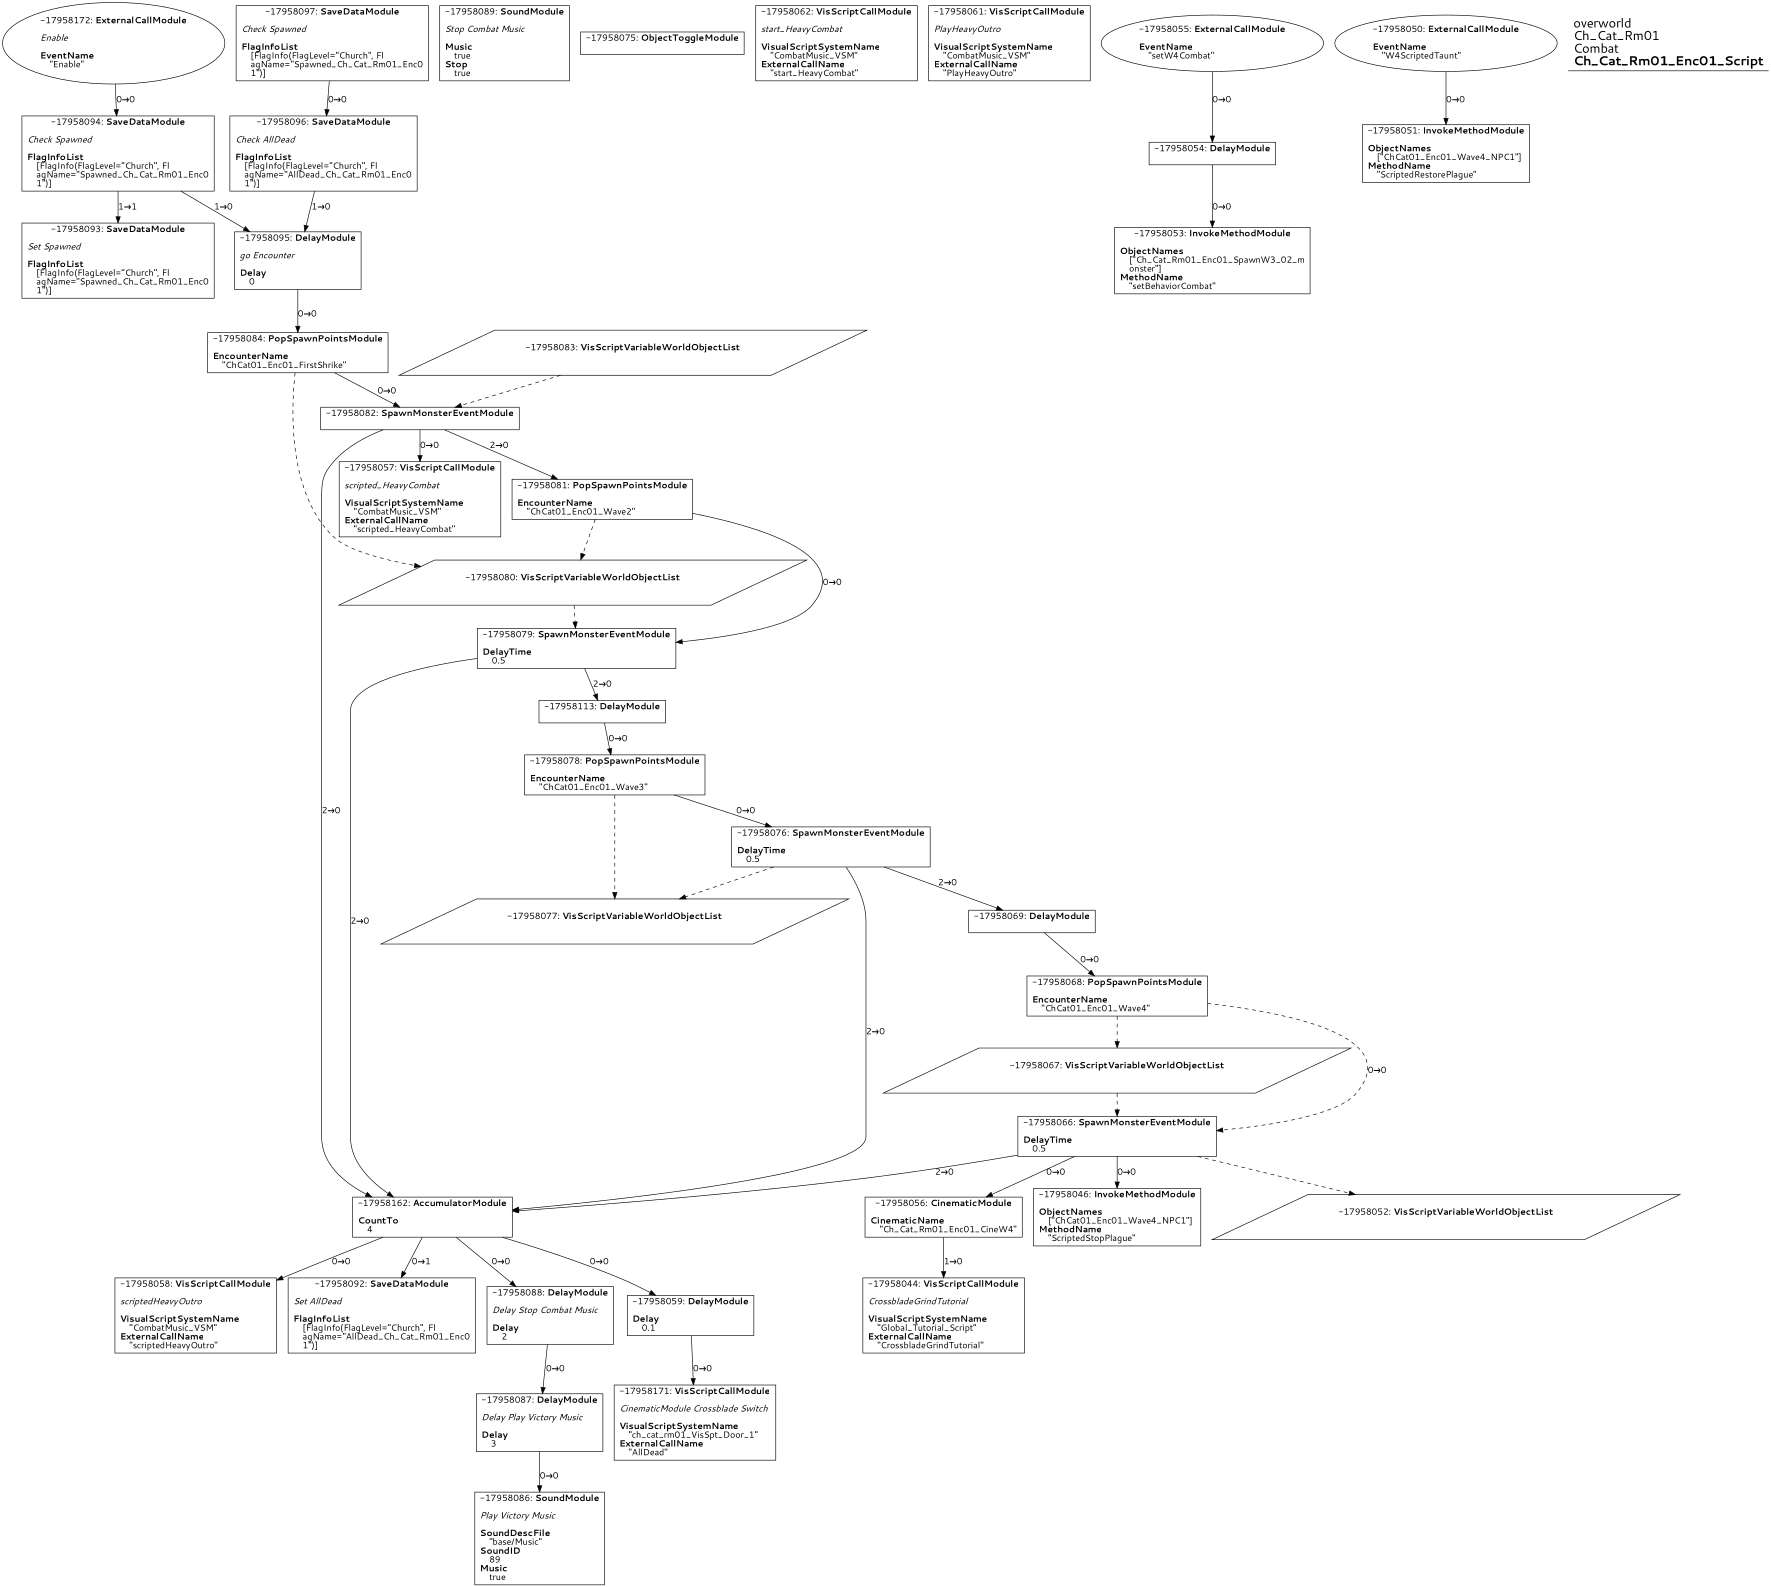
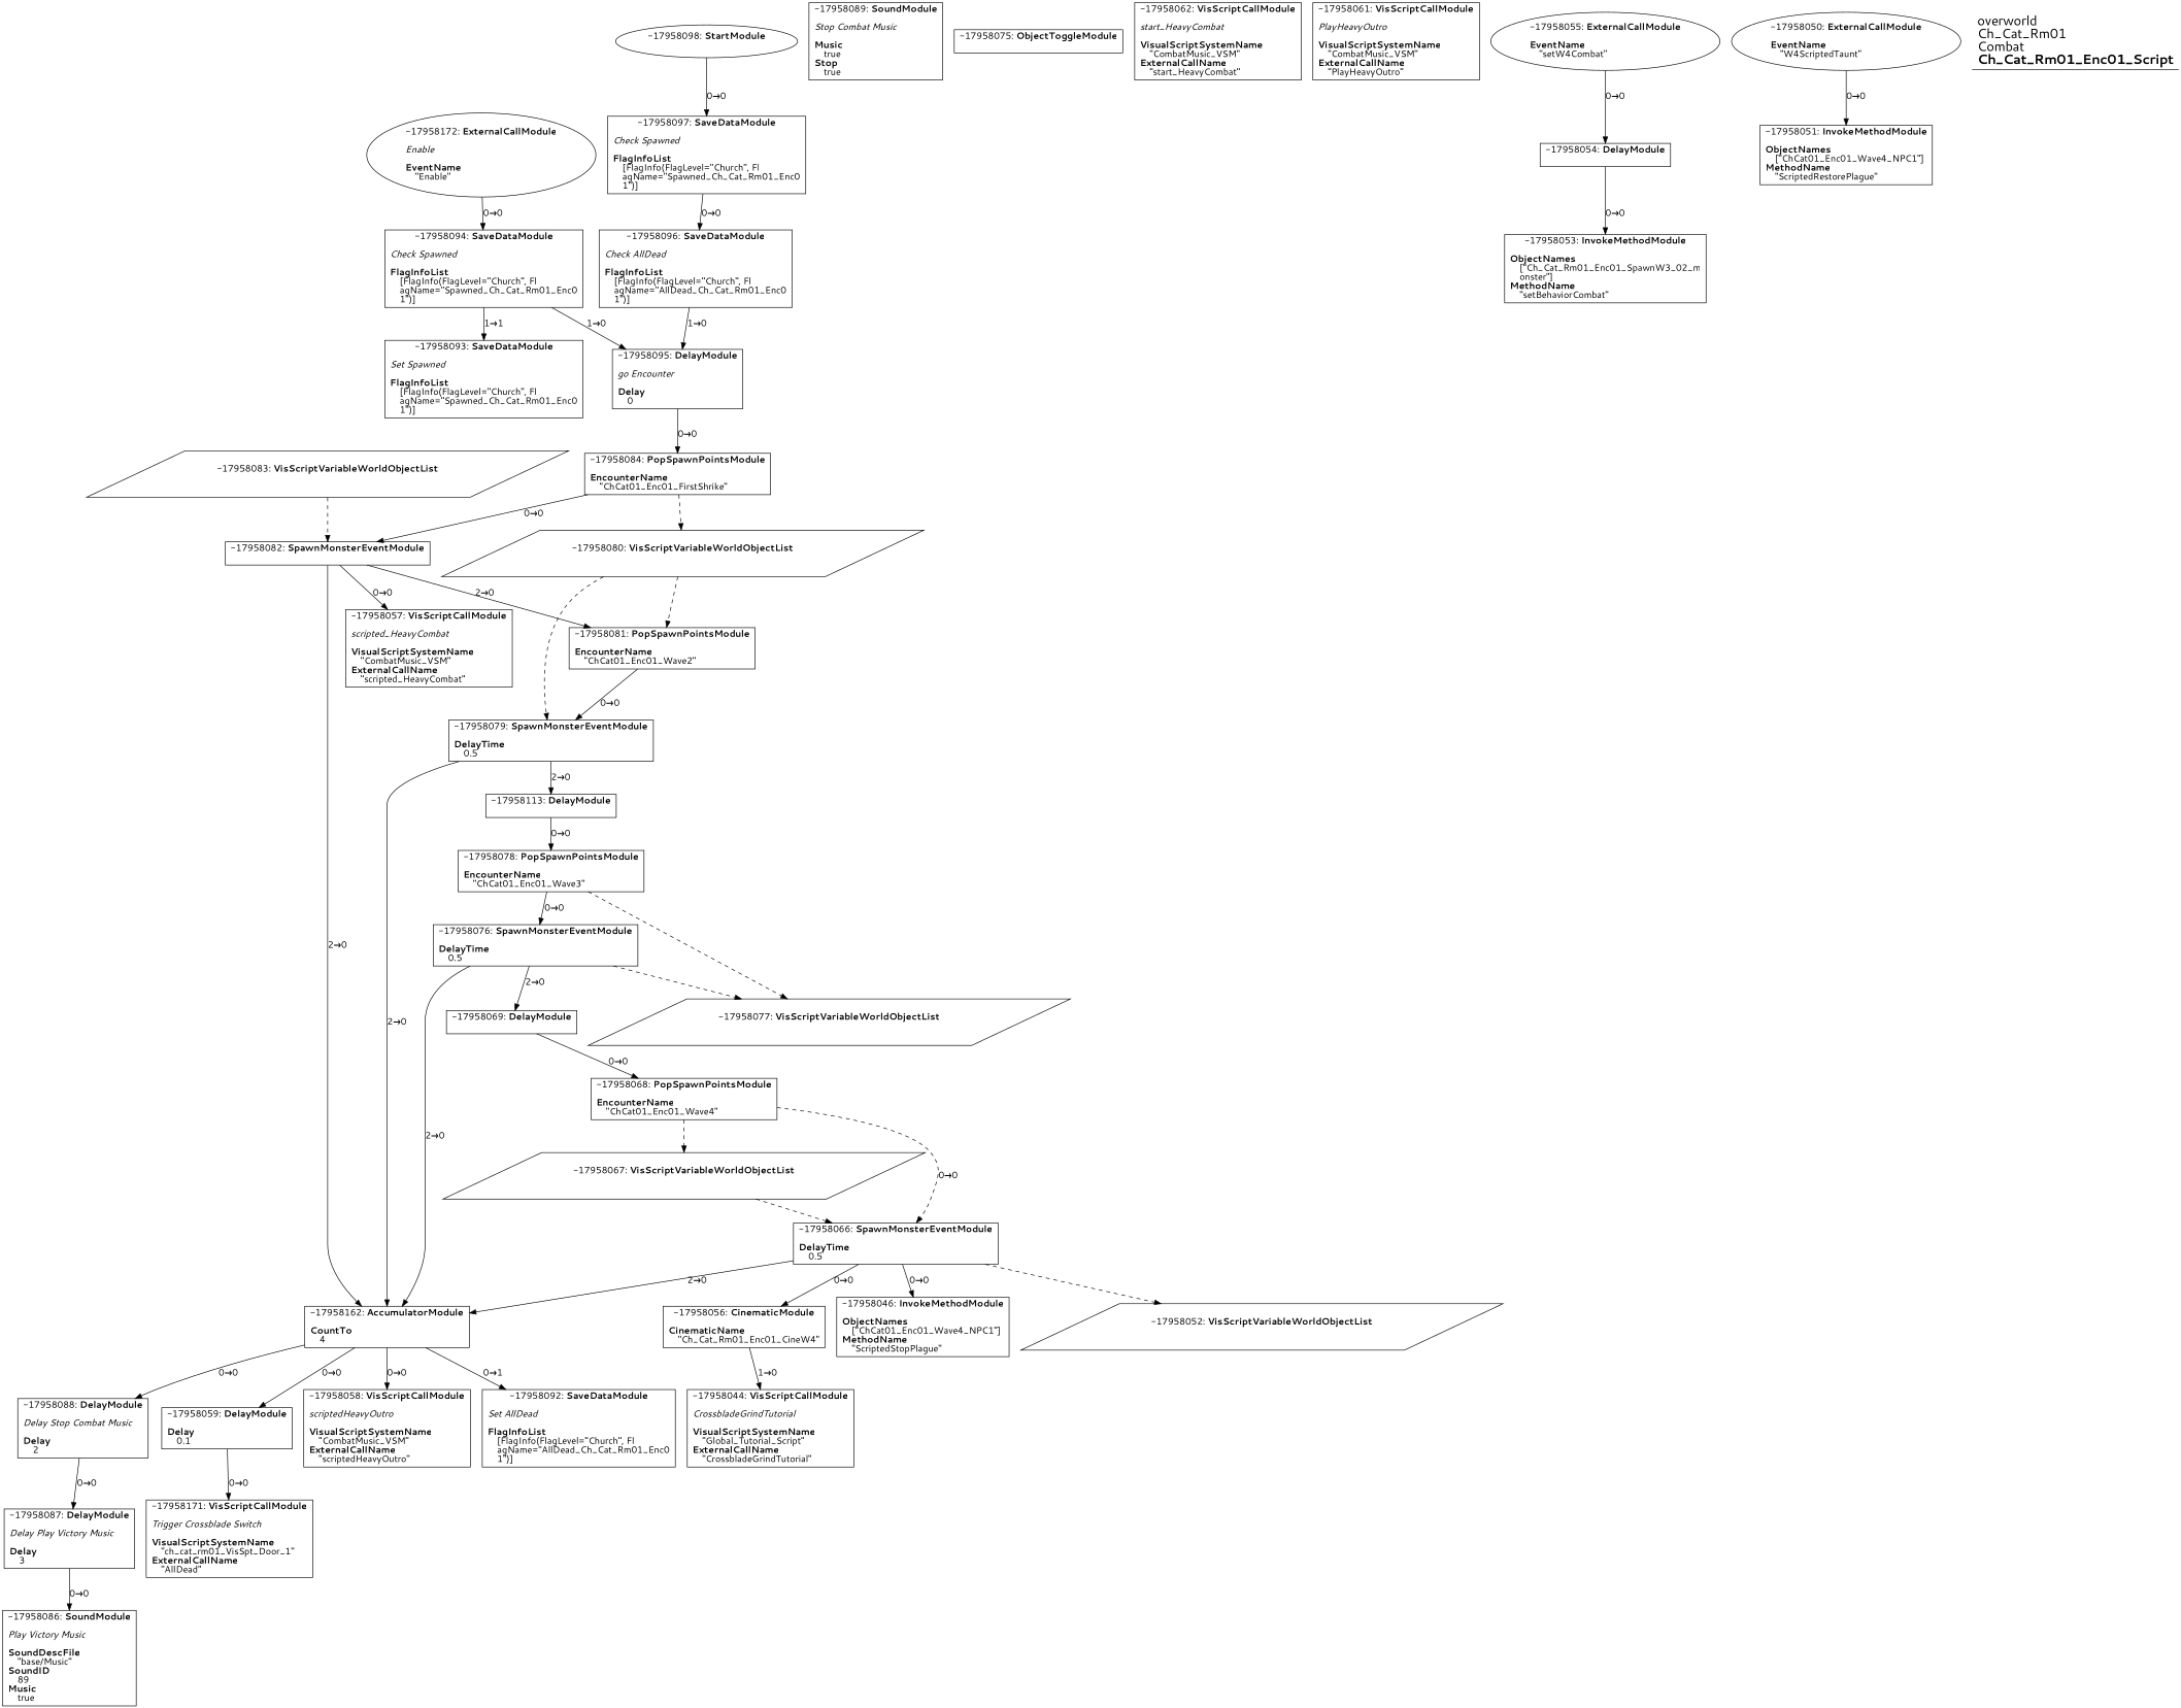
  digraph {
    fontname="Segoe UI"
    splines=spline
    node [fontname="Segoe UI" shape=box]
    edge [fontname="Segoe UI"]
    n1 [label=<-17958172: <b>ExternalCallModule</b><br/><br/><i>Enable<br align="left"/></i><br align="left"/><b>EventName</b><br align="left"/>    &quot;Enable&quot;<br align="left"/>> shape=oval]
    n2 [label=<-17958094: <b>SaveDataModule</b><br/><br/><i>Check Spawned<br align="left"/></i><br align="left"/><b>FlagInfoList</b><br align="left"/>    [FlagInfo(FlagLevel=&quot;Church&quot;, Fl<br align="left"/>    agName=&quot;Spawned_Ch_Cat_Rm01_Enc0<br align="left"/>    1&quot;)]<br align="left"/>>]
    n3 [label=<-17958095: <b>DelayModule</b><br/><br/><i>go Encounter<br align="left"/></i><br align="left"/><b>Delay</b><br align="left"/>    0<br align="left"/>>]
    n4 [label=<-17958093: <b>SaveDataModule</b><br/><br/><i>Set Spawned<br align="left"/></i><br align="left"/><b>FlagInfoList</b><br align="left"/>    [FlagInfo(FlagLevel=&quot;Church&quot;, Fl<br align="left"/>    agName=&quot;Spawned_Ch_Cat_Rm01_Enc0<br align="left"/>    1&quot;)]<br align="left"/>>]
    n5 [label=<-17958084: <b>PopSpawnPointsModule</b><br/><br/><b>EncounterName</b><br align="left"/>    &quot;ChCat01_Enc01_FirstShrike&quot;<br align="left"/>>]
-   n6 [label=<-17958171: <b>VisScriptCallModule</b><br/><br/><i>CinematicModule Crossblade Switch<br align="left"/></i><br align="left"/><b>VisualScriptSystemName</b><br align="left"/>    &quot;ch_cat_rm01_VisSpt_Door_1&quot;<br align="left"/><b>ExternalCallName</b><br align="left"/>    &quot;AllDead&quot;<br align="left"/>>]
+   n6 [label=<-17958171: <b>VisScriptCallModule</b><br/><br/><i>Trigger Crossblade Switch<br align="left"/></i><br align="left"/><b>VisualScriptSystemName</b><br align="left"/>    &quot;ch_cat_rm01_VisSpt_Door_1&quot;<br align="left"/><b>ExternalCallName</b><br align="left"/>    &quot;AllDead&quot;<br align="left"/>>]
    n7 [label=<-17958162: <b>AccumulatorModule</b><br/><br/><b>CountTo</b><br align="left"/>    4<br align="left"/>>]
    n8 [label=<-17958092: <b>SaveDataModule</b><br/><br/><i>Set AllDead<br align="left"/></i><br align="left"/><b>FlagInfoList</b><br align="left"/>    [FlagInfo(FlagLevel=&quot;Church&quot;, Fl<br align="left"/>    agName=&quot;AllDead_Ch_Cat_Rm01_Enc0<br align="left"/>    1&quot;)]<br align="left"/>>]
    n9 [label=<-17958088: <b>DelayModule</b><br/><br/><i>Delay Stop Combat Music<br align="left"/></i><br align="left"/><b>Delay</b><br align="left"/>    2<br align="left"/>>]
    n10 [label=<-17958059: <b>DelayModule</b><br/><br/><b>Delay</b><br align="left"/>    0.1<br align="left"/>>]
    n11 [label=<-17958058: <b>VisScriptCallModule</b><br/><br/><i>scriptedHeavyOutro<br align="left"/></i><br align="left"/><b>VisualScriptSystemName</b><br align="left"/>    &quot;CombatMusic_VSM&quot;<br align="left"/><b>ExternalCallName</b><br align="left"/>    &quot;scriptedHeavyOutro&quot;<br align="left"/>>]
    n12 [label=<-17958087: <b>DelayModule</b><br/><br/><i>Delay Play Victory Music<br align="left"/></i><br align="left"/><b>Delay</b><br align="left"/>    3<br align="left"/>>]
    n13 [label=<-17958086: <b>SoundModule</b><br/><br/><i>Play Victory Music<br align="left"/></i><br align="left"/><b>SoundDescFile</b><br align="left"/>    &quot;base/Music&quot;<br align="left"/><b>SoundID</b><br align="left"/>    89<br align="left"/><b>Music</b><br align="left"/>    true<br align="left"/>>]
    n14 [label=<-17958113: <b>DelayModule</b><br/><br/>>]
    n15 [label=<-17958078: <b>PopSpawnPointsModule</b><br/><br/><b>EncounterName</b><br align="left"/>    &quot;ChCat01_Enc01_Wave3&quot;<br align="left"/>>]
    n16 [label=<-17958076: <b>SpawnMonsterEventModule</b><br/><br/><b>DelayTime</b><br align="left"/>    0.5<br align="left"/>>]
    n17 [label=<-17958077: <b>VisScriptVariableWorldObjectList</b><br/><br/>> shape=parallelogram]
    n18 [label=<-17958069: <b>DelayModule</b><br/><br/>>]
+   n19 [label=<-17958098: <b>StartModule</b><br/><br/>> shape=oval]
    n20 [label=<-17958097: <b>SaveDataModule</b><br/><br/><i>Check Spawned<br align="left"/></i><br align="left"/><b>FlagInfoList</b><br align="left"/>    [FlagInfo(FlagLevel=&quot;Church&quot;, Fl<br align="left"/>    agName=&quot;Spawned_Ch_Cat_Rm01_Enc0<br align="left"/>    1&quot;)]<br align="left"/>>]
    n21 [label=<-17958096: <b>SaveDataModule</b><br/><br/><i>Check AllDead<br align="left"/></i><br align="left"/><b>FlagInfoList</b><br align="left"/>    [FlagInfo(FlagLevel=&quot;Church&quot;, Fl<br align="left"/>    agName=&quot;AllDead_Ch_Cat_Rm01_Enc0<br align="left"/>    1&quot;)]<br align="left"/>>]
    n22 [label=<-17958082: <b>SpawnMonsterEventModule</b><br/><br/>>]
    n23 [label=<-17958080: <b>VisScriptVariableWorldObjectList</b><br/><br/>> shape=parallelogram]
    n24 [label=<-17958081: <b>PopSpawnPointsModule</b><br/><br/><b>EncounterName</b><br align="left"/>    &quot;ChCat01_Enc01_Wave2&quot;<br align="left"/>>]
    n25 [label=<-17958057: <b>VisScriptCallModule</b><br/><br/><i>scripted_HeavyCombat<br align="left"/></i><br align="left"/><b>VisualScriptSystemName</b><br align="left"/>    &quot;CombatMusic_VSM&quot;<br align="left"/><b>ExternalCallName</b><br align="left"/>    &quot;scripted_HeavyCombat&quot;<br align="left"/>>]
    n26 [label=<-17958083: <b>VisScriptVariableWorldObjectList</b><br/><br/>> shape=parallelogram]
    n27 [label=<-17958089: <b>SoundModule</b><br/><br/><i>Stop Combat Music<br align="left"/></i><br align="left"/><b>Music</b><br align="left"/>    true<br align="left"/><b>Stop</b><br align="left"/>    true<br align="left"/>>]
    n28 [label=<-17958079: <b>SpawnMonsterEventModule</b><br/><br/><b>DelayTime</b><br align="left"/>    0.5<br align="left"/>>]
    n29 [label=<-17958068: <b>PopSpawnPointsModule</b><br/><br/><b>EncounterName</b><br align="left"/>    &quot;ChCat01_Enc01_Wave4&quot;<br align="left"/>>]
    n30 [label=<-17958066: <b>SpawnMonsterEventModule</b><br/><br/><b>DelayTime</b><br align="left"/>    0.5<br align="left"/>>]
    n31 [label=<-17958067: <b>VisScriptVariableWorldObjectList</b><br/><br/>> shape=parallelogram]
    n32 [label=<-17958075: <b>ObjectToggleModule</b><br/><br/>>]
    n33 [label=<-17958056: <b>CinematicModule</b><br/><br/><b>CinematicName</b><br align="left"/>    &quot;Ch_Cat_Rm01_Enc01_CineW4&quot;<br align="left"/>>]
    n34 [label=<-17958046: <b>InvokeMethodModule</b><br/><br/><b>ObjectNames</b><br align="left"/>    [&quot;ChCat01_Enc01_Wave4_NPC1&quot;]<br align="left"/><b>MethodName</b><br align="left"/>    &quot;ScriptedStopPlague&quot;<br align="left"/>>]
    n35 [label=<-17958052: <b>VisScriptVariableWorldObjectList</b><br/><br/>> shape=parallelogram]
    n36 [label=<-17958044: <b>VisScriptCallModule</b><br/><br/><i>CrossbladeGrindTutorial<br align="left"/></i><br align="left"/><b>VisualScriptSystemName</b><br align="left"/>    &quot;Global_Tutorial_Script&quot;<br align="left"/><b>ExternalCallName</b><br align="left"/>    &quot;CrossbladeGrindTutorial&quot;<br align="left"/>>]
    n37 [label=<-17958062: <b>VisScriptCallModule</b><br/><br/><i>start_HeavyCombat<br align="left"/></i><br align="left"/><b>VisualScriptSystemName</b><br align="left"/>    &quot;CombatMusic_VSM&quot;<br align="left"/><b>ExternalCallName</b><br align="left"/>    &quot;start_HeavyCombat&quot;<br align="left"/>>]
    n38 [label=<-17958061: <b>VisScriptCallModule</b><br/><br/><i>PlayHeavyOutro<br align="left"/></i><br align="left"/><b>VisualScriptSystemName</b><br align="left"/>    &quot;CombatMusic_VSM&quot;<br align="left"/><b>ExternalCallName</b><br align="left"/>    &quot;PlayHeavyOutro&quot;<br align="left"/>>]
    n39 [label=<-17958055: <b>ExternalCallModule</b><br/><br/><b>EventName</b><br align="left"/>    &quot;setW4Combat&quot;<br align="left"/>> shape=oval]
    n40 [label=<-17958054: <b>DelayModule</b><br/><br/>>]
    n41 [label=<-17958053: <b>InvokeMethodModule</b><br/><br/><b>ObjectNames</b><br align="left"/>    [&quot;Ch_Cat_Rm01_Enc01_SpawnW3_02_m<br align="left"/>    onster&quot;]<br align="left"/><b>MethodName</b><br align="left"/>    &quot;setBehaviorCombat&quot;<br align="left"/>>]
    n42 [label=<-17958051: <b>InvokeMethodModule</b><br/><br/><b>ObjectNames</b><br align="left"/>    [&quot;ChCat01_Enc01_Wave4_NPC1&quot;]<br align="left"/><b>MethodName</b><br align="left"/>    &quot;ScriptedRestorePlague&quot;<br align="left"/>>]
    n43 [label=<-17958050: <b>ExternalCallModule</b><br/><br/><b>EventName</b><br align="left"/>    &quot;W4ScriptedTaunt&quot;<br align="left"/>> shape=oval]
    n44 [label=<<font point-size="20">overworld<br align="left"/>Ch_Cat_Rm01<br align="left"/>Combat<br align="left"/><b>Ch_Cat_Rm01_Enc01_Script</b><br align="left"/></font>> shape=underline]
    n1 -> n2 [label="0→0"]
    n2 -> n3 [label="1→0"]
    n2 -> n4 [label="1→1"]
    n3 -> n5 [label="0→0"]
    n5 -> n22 [label="0→0"]
    n5 -> n23 [style=dashed]
    n7 -> n8 [label="0→1"]
    n7 -> n9 [label="0→0"]
    n7 -> n10 [label="0→0"]
    n7 -> n11 [label="0→0"]
    n9 -> n12 [label="0→0"]
    n10 -> n6 [label="0→0"]
    n12 -> n13 [label="0→0"]
    n14 -> n15 [label="0→0"]
    n15 -> n16 [label="0→0"]
    n15 -> n17 [style=dashed]
    n16 -> n7 [label="2→0"]
    n16 -> n17 [style=dashed]
    n16 -> n18 [label="2→0"]
    n18 -> n29 [label="0→0"]
+   n19 -> n20 [label="0→0"]
    n20 -> n21 [label="0→0"]
    n21 -> n3 [label="1→0"]
    n22 -> n7 [label="2→0"]
    n22 -> n24 [label="2→0"]
    n22 -> n25 [label="0→0"]
    n23 -> n28 [style=dashed]
-   n24 -> n23 [style=dashed]
+   n23 -> n24 [style=dashed]
    n24 -> n28 [label="0→0"]
    n26 -> n22 [style=dashed]
    n28 -> n7 [label="2→0"]
    n28 -> n14 [label="2→0"]
    n29 -> n30 [label="0→0" style=dashed]
    n29 -> n31 [style=dashed]
    n30 -> n7 [label="2→0"]
    n30 -> n33 [label="0→0"]
    n30 -> n34 [label="0→0"]
    n30 -> n35 [style=dashed]
    n31 -> n30 [style=dashed]
    n33 -> n36 [label="1→0"]
    n39 -> n40 [label="0→0"]
    n40 -> n41 [label="0→0"]
    n43 -> n42 [label="0→0"]
  }
